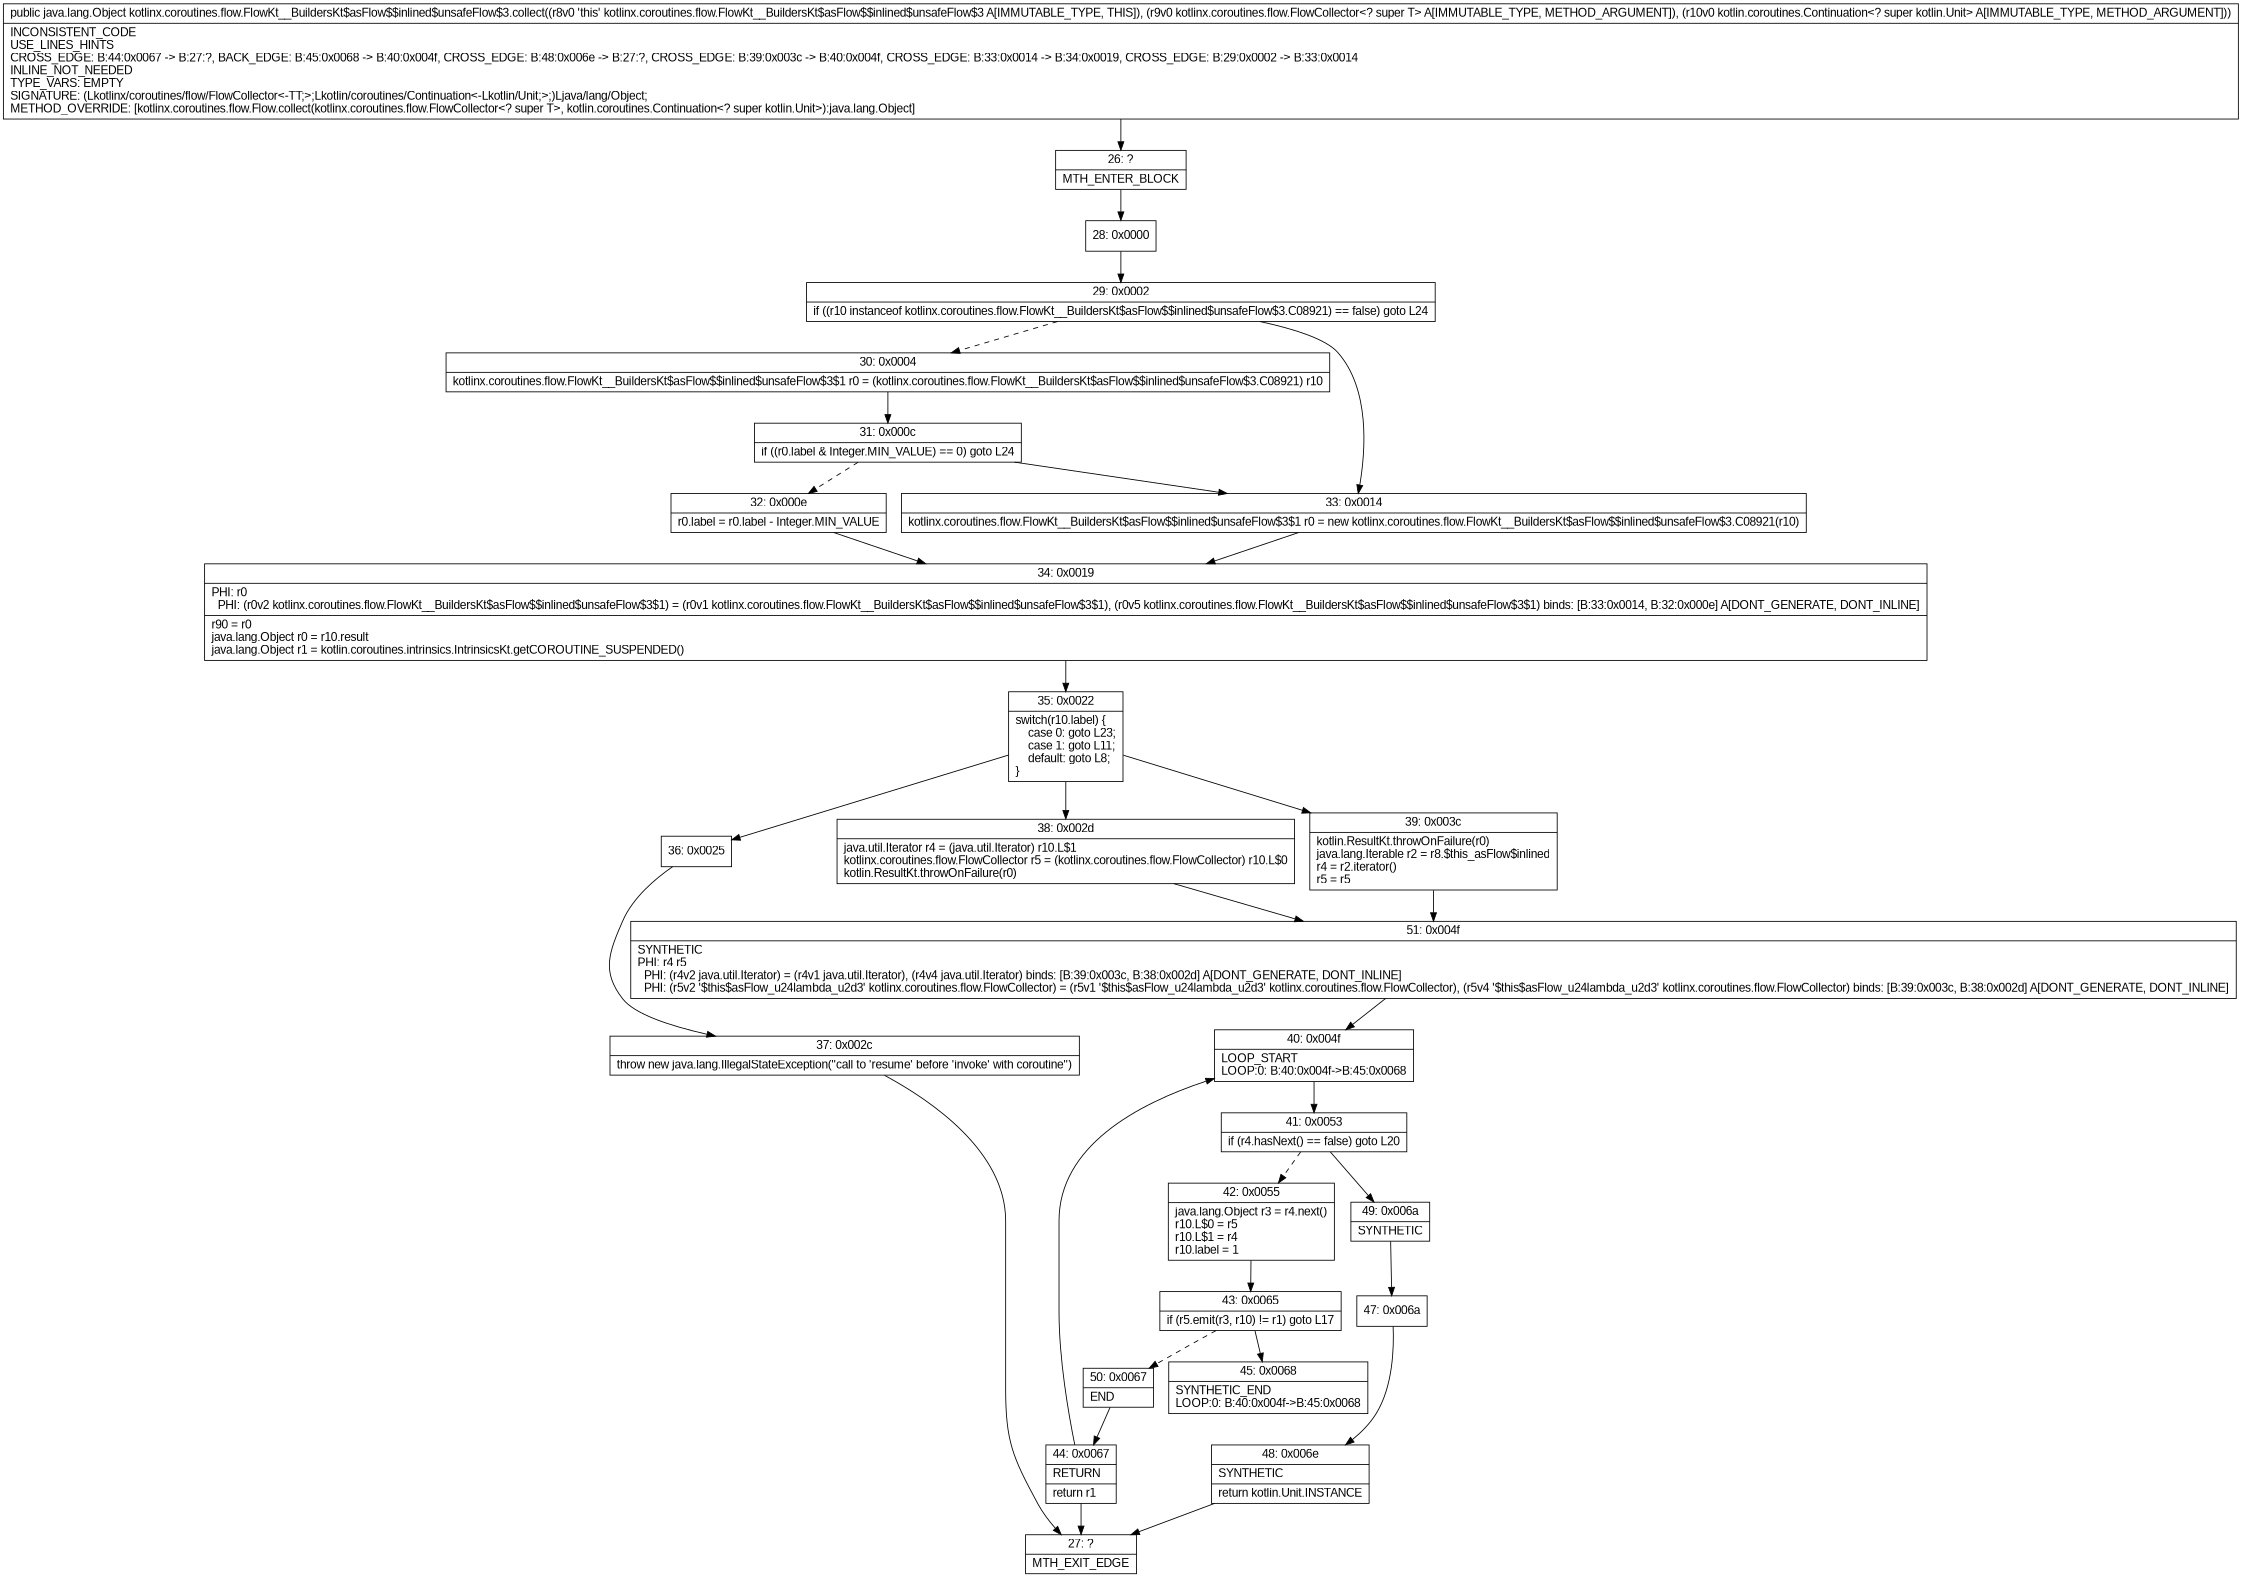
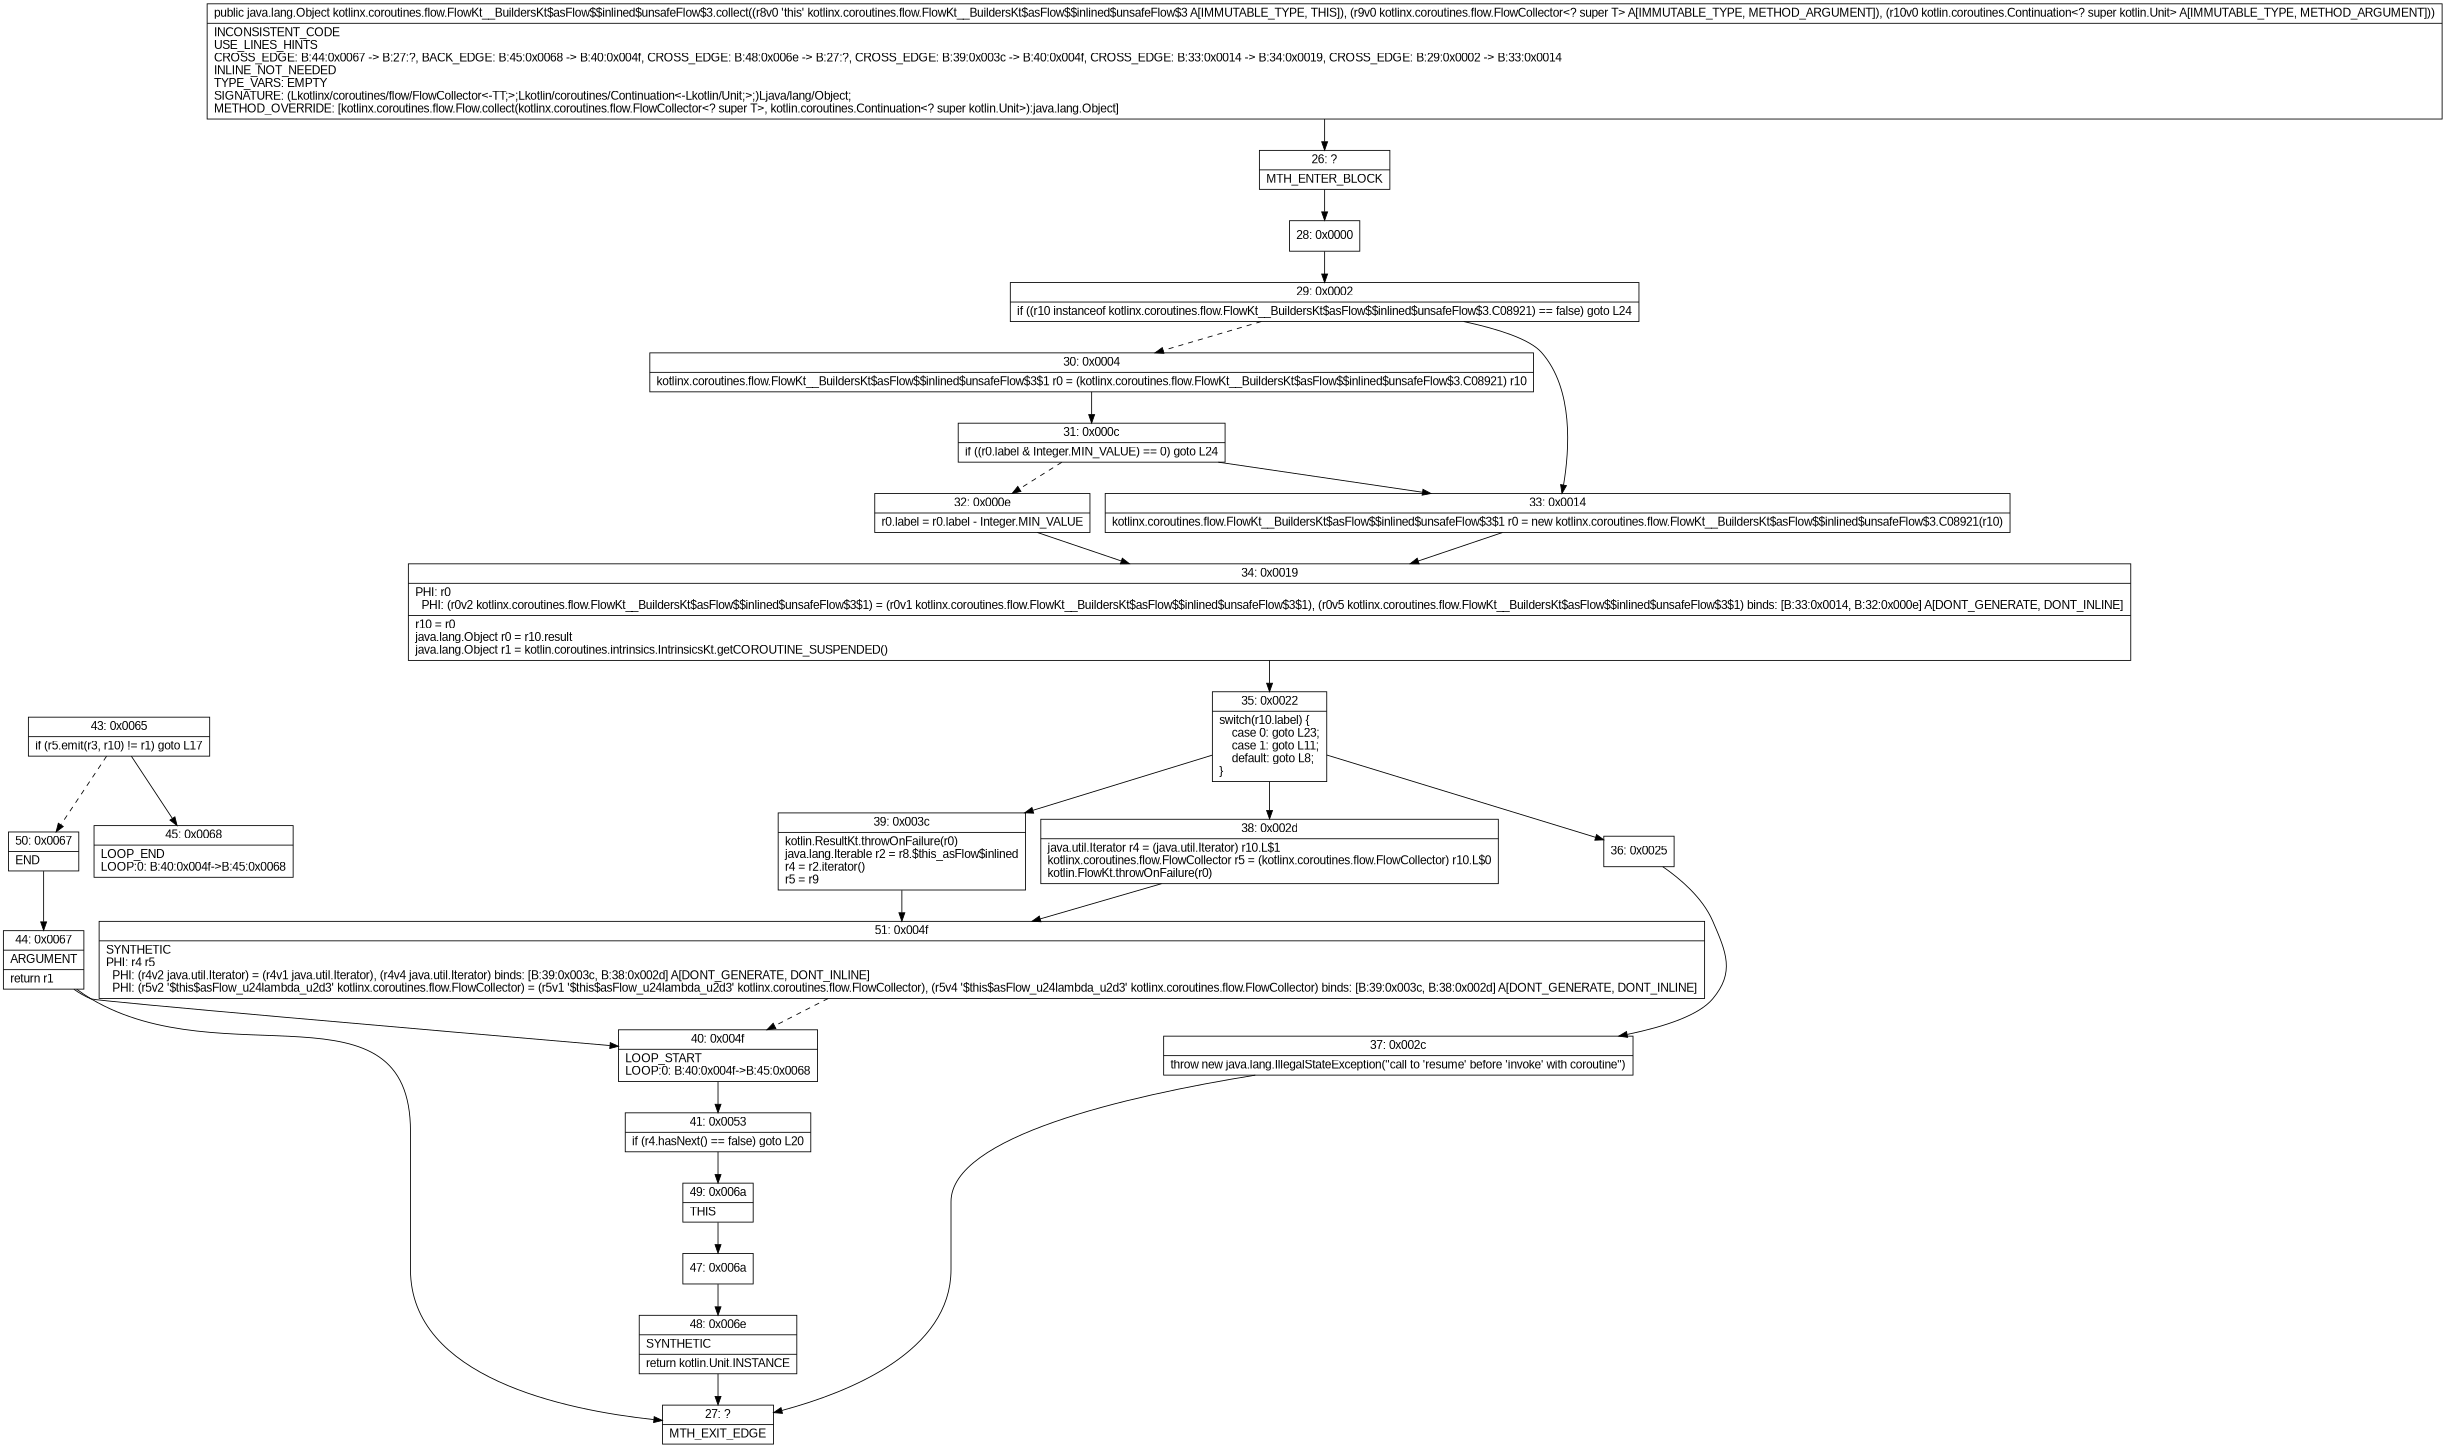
  digraph {
    fontname="Liberation Sans"
    node [fontname="Liberation Sans" shape=record]
    edge [fontname="Liberation Sans"]
    n1 [label="{26\:\ ?|MTH_ENTER_BLOCK\l}"]
    n2 [label="{28\:\ 0x0000}"]
    n3 [label="{29\:\ 0x0002|if ((r10 instanceof kotlinx.coroutines.flow.FlowKt__BuildersKt$asFlow$$inlined$unsafeFlow$3.C08921) == false) goto L24\l}"]
    n4 [label="{30\:\ 0x0004|kotlinx.coroutines.flow.FlowKt__BuildersKt$asFlow$$inlined$unsafeFlow$3$1 r0 = (kotlinx.coroutines.flow.FlowKt__BuildersKt$asFlow$$inlined$unsafeFlow$3.C08921) r10\l}"]
    n5 [label="{33\:\ 0x0014|kotlinx.coroutines.flow.FlowKt__BuildersKt$asFlow$$inlined$unsafeFlow$3$1 r0 = new kotlinx.coroutines.flow.FlowKt__BuildersKt$asFlow$$inlined$unsafeFlow$3.C08921(r10)\l}"]
    n6 [label="{31\:\ 0x000c|if ((r0.label & Integer.MIN_VALUE) == 0) goto L24\l}"]
-   n7 [label="{34\:\ 0x0019|PHI: r0 \l  PHI: (r0v2 kotlinx.coroutines.flow.FlowKt__BuildersKt$asFlow$$inlined$unsafeFlow$3$1) = (r0v1 kotlinx.coroutines.flow.FlowKt__BuildersKt$asFlow$$inlined$unsafeFlow$3$1), (r0v5 kotlinx.coroutines.flow.FlowKt__BuildersKt$asFlow$$inlined$unsafeFlow$3$1) binds: [B:33:0x0014, B:32:0x000e] A[DONT_GENERATE, DONT_INLINE]\l|r90 = r0\ljava.lang.Object r0 = r10.result\ljava.lang.Object r1 = kotlin.coroutines.intrinsics.IntrinsicsKt.getCOROUTINE_SUSPENDED()\l}"]
+   n7 [label="{34\:\ 0x0019|PHI: r0 \l  PHI: (r0v2 kotlinx.coroutines.flow.FlowKt__BuildersKt$asFlow$$inlined$unsafeFlow$3$1) = (r0v1 kotlinx.coroutines.flow.FlowKt__BuildersKt$asFlow$$inlined$unsafeFlow$3$1), (r0v5 kotlinx.coroutines.flow.FlowKt__BuildersKt$asFlow$$inlined$unsafeFlow$3$1) binds: [B:33:0x0014, B:32:0x000e] A[DONT_GENERATE, DONT_INLINE]\l|r10 = r0\ljava.lang.Object r0 = r10.result\ljava.lang.Object r1 = kotlin.coroutines.intrinsics.IntrinsicsKt.getCOROUTINE_SUSPENDED()\l}"]
    n8 [label="{32\:\ 0x000e|r0.label = r0.label \- Integer.MIN_VALUE\l}"]
    n9 [label="{35\:\ 0x0022|switch(r10.label) \{\l    case 0: goto L23;\l    case 1: goto L11;\l    default: goto L8;\l\}\l}"]
    n10 [label="{36\:\ 0x0025}"]
-   n11 [label="{38\:\ 0x002d|java.util.Iterator r4 = (java.util.Iterator) r10.L$1\lkotlinx.coroutines.flow.FlowCollector r5 = (kotlinx.coroutines.flow.FlowCollector) r10.L$0\lkotlin.ResultKt.throwOnFailure(r0)\l}"]
-   n12 [label="{39\:\ 0x003c|kotlin.ResultKt.throwOnFailure(r0)\ljava.lang.Iterable r2 = r8.$this_asFlow$inlined\lr4 = r2.iterator()\lr5 = r5\l}"]
+   n11 [label="{38\:\ 0x002d|java.util.Iterator r4 = (java.util.Iterator) r10.L$1\lkotlinx.coroutines.flow.FlowCollector r5 = (kotlinx.coroutines.flow.FlowCollector) r10.L$0\lkotlin.FlowKt.throwOnFailure(r0)\l}"]
+   n12 [label="{39\:\ 0x003c|kotlin.ResultKt.throwOnFailure(r0)\ljava.lang.Iterable r2 = r8.$this_asFlow$inlined\lr4 = r2.iterator()\lr5 = r9\l}"]
    n13 [label="{37\:\ 0x002c|throw new java.lang.IllegalStateException(\"call to 'resume' before 'invoke' with coroutine\")\l}"]
    n14 [label="{51\:\ 0x004f|SYNTHETIC\lPHI: r4 r5 \l  PHI: (r4v2 java.util.Iterator) = (r4v1 java.util.Iterator), (r4v4 java.util.Iterator) binds: [B:39:0x003c, B:38:0x002d] A[DONT_GENERATE, DONT_INLINE]\l  PHI: (r5v2 '$this$asFlow_u24lambda_u2d3' kotlinx.coroutines.flow.FlowCollector) = (r5v1 '$this$asFlow_u24lambda_u2d3' kotlinx.coroutines.flow.FlowCollector), (r5v4 '$this$asFlow_u24lambda_u2d3' kotlinx.coroutines.flow.FlowCollector) binds: [B:39:0x003c, B:38:0x002d] A[DONT_GENERATE, DONT_INLINE]\l}"]
    n15 [label="{27\:\ ?|MTH_EXIT_EDGE\l}"]
    n16 [label="{40\:\ 0x004f|LOOP_START\lLOOP:0: B:40:0x004f\-\>B:45:0x0068\l}"]
    n17 [label="{41\:\ 0x0053|if (r4.hasNext() == false) goto L20\l}"]
-   n18 [label="{42\:\ 0x0055|java.lang.Object r3 = r4.next()\lr10.L$0 = r5\lr10.L$1 = r4\lr10.label = 1\l}"]
-   n19 [label="{49\:\ 0x006a|SYNTHETIC\l}"]
+   n19 [label="{49\:\ 0x006a|THIS\l}"]
    n20 [label="{43\:\ 0x0065|if (r5.emit(r3, r10) != r1) goto L17\l}"]
    n21 [label="{47\:\ 0x006a}"]
-   n22 [label="{45\:\ 0x0068|SYNTHETIC_END\lLOOP:0: B:40:0x004f\-\>B:45:0x0068\l}"]
+   n22 [label="{45\:\ 0x0068|LOOP_END\lLOOP:0: B:40:0x004f\-\>B:45:0x0068\l}"]
    n23 [label="{50\:\ 0x0067|END\l}"]
-   n24 [label="{44\:\ 0x0067|RETURN\l|return r1\l}"]
+   n24 [label="{44\:\ 0x0067|ARGUMENT\l|return r1\l}"]
    n25 [label="{48\:\ 0x006e|SYNTHETIC\l|return kotlin.Unit.INSTANCE\l}"]
    n26 [label="{public java.lang.Object kotlinx.coroutines.flow.FlowKt__BuildersKt$asFlow$$inlined$unsafeFlow$3.collect((r8v0 'this' kotlinx.coroutines.flow.FlowKt__BuildersKt$asFlow$$inlined$unsafeFlow$3 A[IMMUTABLE_TYPE, THIS]), (r9v0 kotlinx.coroutines.flow.FlowCollector\<? super T\> A[IMMUTABLE_TYPE, METHOD_ARGUMENT]), (r10v0 kotlin.coroutines.Continuation\<? super kotlin.Unit\> A[IMMUTABLE_TYPE, METHOD_ARGUMENT]))  | INCONSISTENT_CODE\lUSE_LINES_HINTS\lCROSS_EDGE: B:44:0x0067 \-\> B:27:?, BACK_EDGE: B:45:0x0068 \-\> B:40:0x004f, CROSS_EDGE: B:48:0x006e \-\> B:27:?, CROSS_EDGE: B:39:0x003c \-\> B:40:0x004f, CROSS_EDGE: B:33:0x0014 \-\> B:34:0x0019, CROSS_EDGE: B:29:0x0002 \-\> B:33:0x0014\lINLINE_NOT_NEEDED\lTYPE_VARS: EMPTY\lSIGNATURE: (Lkotlinx\/coroutines\/flow\/FlowCollector\<\-TT;\>;Lkotlin\/coroutines\/Continuation\<\-Lkotlin\/Unit;\>;)Ljava\/lang\/Object;\lMETHOD_OVERRIDE: [kotlinx.coroutines.flow.Flow.collect(kotlinx.coroutines.flow.FlowCollector\<? super T\>, kotlin.coroutines.Continuation\<? super kotlin.Unit\>):java.lang.Object]\l}"]
    n1 -> n2
    n2 -> n3
    n3 -> n4 [style=dashed]
    n3 -> n5
    n4 -> n6
    n5 -> n7
    n6 -> n5
    n6 -> n8 [style=dashed]
    n7 -> n9
    n8 -> n7
    n9 -> n10
    n9 -> n11
    n9 -> n12
    n10 -> n13
    n11 -> n14
    n12 -> n14
    n13 -> n15
-   n14 -> n16
+   n14 -> n16 [style=dashed]
    n16 -> n17
-   n17 -> n18 [style=dashed]
    n17 -> n19
-   n18 -> n20
    n19 -> n21
    n20 -> n22
    n20 -> n23 [style=dashed]
    n21 -> n25
    n23 -> n24
    n24 -> n15
    n24 -> n16
    n25 -> n15
    n26 -> n1
  }
